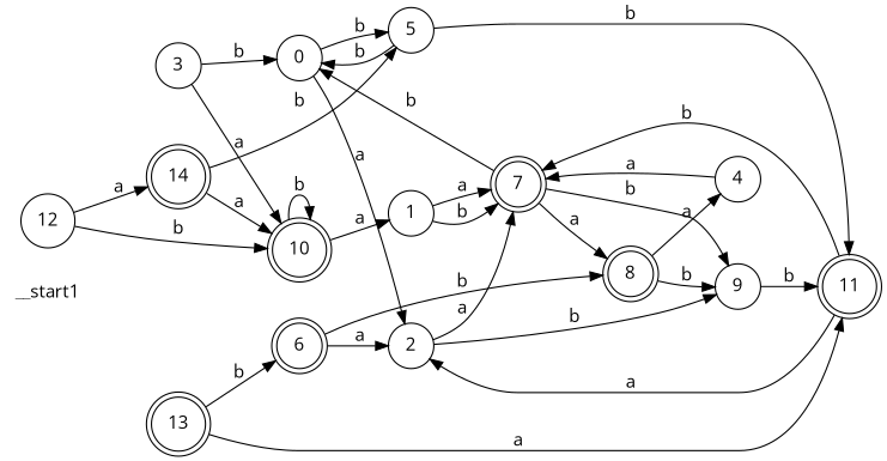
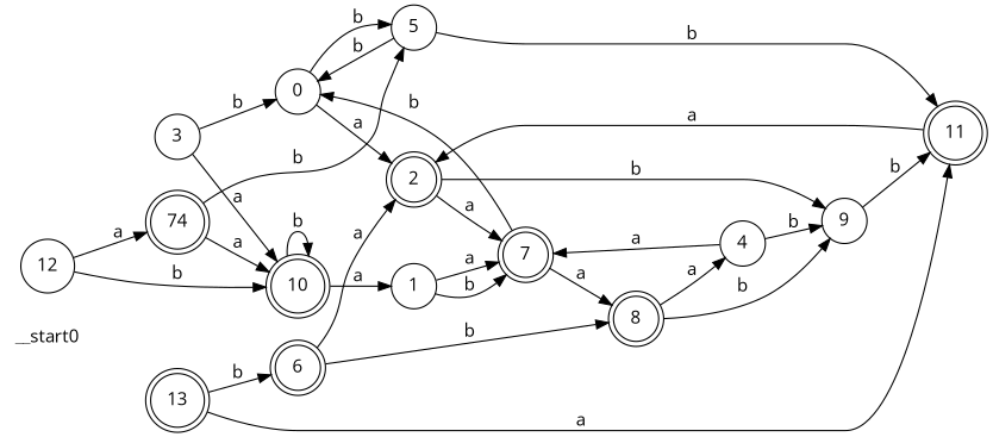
  digraph {
    fontname="Open Sans"
    rankdir=LR
    node [fontname="Open Sans" shape=doublecircle color=black fillcolor=white style="rounded,filled"]
    edge [fontname="Open Sans"]
-   __start0 [shape=none label=__start1 color="" fillcolor="" style=""]
+   __start0 [shape=none color="" fillcolor="" style=""]
    n2 [label=0 shape=circle style=filled]
-   n3 [label=2 shape=circle]
+   n3 [label=2]
    n4 [label=5 shape=circle style=filled]
    n5 [label=7]
    n6 [label=9 shape=circle style=filled]
    n7 [label=11]
    n8 [label=1 shape=circle style=filled]
    n9 [label=8]
    n10 [label=3 shape=circle style=filled]
    n11 [label=10]
    n12 [label=4 shape=circle style=filled]
    n13 [label=6]
    n14 [label=12 shape=circle style=filled]
-   n15 [label=14]
+   n15 [label=74]
    n16 [label=13]
    n2 -> n3 [label=a]
    n2 -> n4 [label=b]
    n3 -> n5 [label=a]
    n3 -> n6 [label=b]
    n4 -> n2 [label=b]
    n4 -> n7 [label=b]
    n5 -> n2 [label=b]
    n5 -> n9 [label=a]
    n6 -> n7 [label=b]
    n7 -> n3 [label=a]
-   n7 -> n5 [label=b]
    n8 -> n5 [label=a]
    n8 -> n5 [label=b]
    n9 -> n6 [label=b]
    n9 -> n12 [label=a]
    n10 -> n2 [label=b]
    n10 -> n11 [label=a]
    n11 -> n8 [label=a]
    n11 -> n11 [label=b]
    n12 -> n5 [label=a]
-   n5 -> n6 [label=b]
+   n12 -> n6 [label=b]
    n13 -> n3 [label=a]
    n13 -> n9 [label=b]
    n14 -> n11 [label=b]
    n14 -> n15 [label=a]
    n15 -> n4 [label=b]
    n15 -> n11 [label=a]
    n16 -> n7 [label=a]
    n16 -> n13 [label=b]
  }
